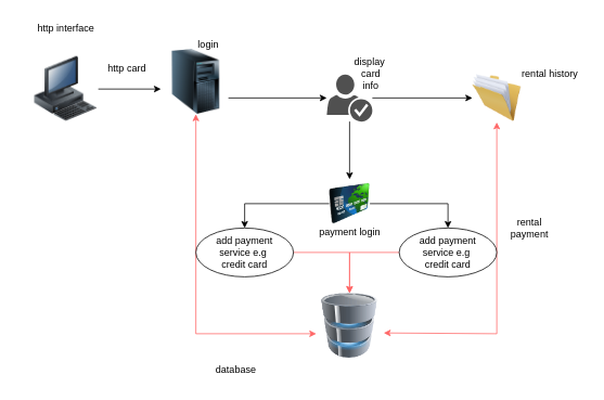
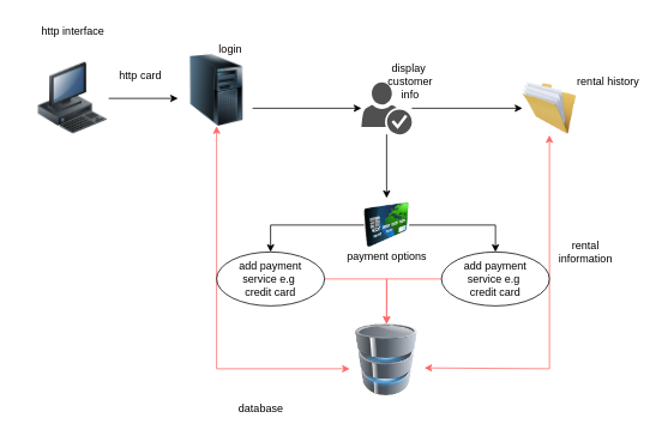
  <mxCell id="0" />
  <mxCell id="1" parent="0" />
  <mxCell id="2" style="edgeStyle=orthogonalEdgeStyle;rounded=0;orthogonalLoop=1;jettySize=auto;html=1;entryX=-0.037;entryY=0.613;entryDx=0;entryDy=0;entryPerimeter=0;" edge="1" parent="1" source="3" target="5"><mxGeometry relative="1" as="geometry" /></mxCell>
  <mxCell id="3" value="" style="image;html=1;image=img/lib/clip_art/computers/Workstation_128x128.png" parent="1" vertex="1"><mxGeometry x="40" y="69" width="80" height="80" as="geometry" /></mxCell>
  <mxCell id="4" style="edgeStyle=orthogonalEdgeStyle;rounded=0;orthogonalLoop=1;jettySize=auto;html=1;exitX=1;exitY=0.75;exitDx=0;exitDy=0;" parent="1" source="5" target="13" edge="1"><mxGeometry relative="1" as="geometry" /></mxCell>
  <mxCell id="5" value="" style="image;html=1;image=img/lib/clip_art/computers/Server_Tower_128x128.png" parent="1" vertex="1"><mxGeometry x="200" y="60" width="80" height="80" as="geometry" /></mxCell>
  <mxCell id="6" value="" style="image;html=1;image=img/lib/clip_art/computers/Database_128x128.png" parent="1" vertex="1"><mxGeometry x="389" y="360" width="80" height="80" as="geometry" /></mxCell>
  <mxCell id="7" value="" style="image;html=1;image=img/lib/clip_art/general/Full_Folder_128x128.png" parent="1" vertex="1"><mxGeometry x="580" y="90" width="60" height="60" as="geometry" /></mxCell>
  <mxCell id="8" style="edgeStyle=orthogonalEdgeStyle;rounded=0;orthogonalLoop=1;jettySize=auto;html=1;exitX=0;exitY=0.5;exitDx=0;exitDy=0;entryX=0.5;entryY=0;entryDx=0;entryDy=0;" parent="1" source="10" target="19" edge="1"><mxGeometry relative="1" as="geometry"><mxPoint x="230" y="250" as="targetPoint" /></mxGeometry></mxCell>
  <mxCell id="9" style="edgeStyle=orthogonalEdgeStyle;rounded=0;orthogonalLoop=1;jettySize=auto;html=1;entryX=0.5;entryY=0;entryDx=0;entryDy=0;" parent="1" source="10" target="17" edge="1"><mxGeometry relative="1" as="geometry"><mxPoint x="490" y="270" as="targetPoint" /></mxGeometry></mxCell>
  <mxCell id="10" value="" style="image;html=1;image=img/lib/clip_art/finance/Credit_Card_128x128.png" parent="1" vertex="1"><mxGeometry x="404" y="220" width="50" height="60" as="geometry" /></mxCell>
  <mxCell id="11" style="edgeStyle=orthogonalEdgeStyle;rounded=0;orthogonalLoop=1;jettySize=auto;html=1;entryX=0;entryY=0.5;entryDx=0;entryDy=0;" parent="1" source="13" target="7" edge="1"><mxGeometry relative="1" as="geometry" /></mxCell>
  <mxCell id="12" style="edgeStyle=orthogonalEdgeStyle;rounded=0;orthogonalLoop=1;jettySize=auto;html=1;entryX=0.5;entryY=0;entryDx=0;entryDy=0;" parent="1" source="13" target="10" edge="1"><mxGeometry relative="1" as="geometry" /></mxCell>
  <mxCell id="13" value="" style="sketch=0;pointerEvents=1;shadow=0;dashed=0;html=1;strokeColor=none;fillColor=#505050;labelPosition=center;verticalLabelPosition=bottom;verticalAlign=top;outlineConnect=0;align=center;shape=mxgraph.office.users.credentials;" parent="1" vertex="1"><mxGeometry x="401" y="91" width="56" height="58" as="geometry" /></mxCell>
  <mxCell id="14" value="" style="endArrow=classic;startArrow=classic;html=1;rounded=0;entryX=0.5;entryY=1;entryDx=0;entryDy=0;exitX=-0.012;exitY=0.625;exitDx=0;exitDy=0;exitPerimeter=0;strokeColor=#FF6666;" parent="1" source="6" target="5" edge="1"><mxGeometry width="50" height="50" relative="1" as="geometry"><mxPoint x="110" y="540" as="sourcePoint" /><mxPoint x="108.52" y="148" as="targetPoint" /><Array as="points"><mxPoint x="240" y="410" /></Array></mxGeometry></mxCell>
  <mxCell id="15" value="" style="endArrow=classic;startArrow=classic;html=1;rounded=0;exitX=1.025;exitY=0.613;exitDx=0;exitDy=0;exitPerimeter=0;fillColor=#FF6666;strokeColor=#FF6666;" parent="1" source="6" target="7" edge="1"><mxGeometry width="50" height="50" relative="1" as="geometry"><mxPoint x="849" y="410" as="sourcePoint" /><mxPoint x="610" y="150" as="targetPoint" /><Array as="points"><mxPoint x="610" y="410" /></Array></mxGeometry></mxCell>
  <mxCell id="16" style="edgeStyle=orthogonalEdgeStyle;rounded=0;orthogonalLoop=1;jettySize=auto;html=1;entryX=0.5;entryY=0;entryDx=0;entryDy=0;strokeColor=#FF6666;" parent="1" source="17" target="6" edge="1"><mxGeometry relative="1" as="geometry" /></mxCell>
  <mxCell id="17" value="add payment&lt;br&gt;service e.g&amp;nbsp;&lt;br&gt;credit card" style="ellipse;whiteSpace=wrap;html=1;" parent="1" vertex="1"><mxGeometry x="490" y="280" width="120" height="60" as="geometry" /></mxCell>
  <mxCell id="18" style="edgeStyle=orthogonalEdgeStyle;rounded=0;orthogonalLoop=1;jettySize=auto;html=1;exitX=1;exitY=0.5;exitDx=0;exitDy=0;entryX=0.5;entryY=0;entryDx=0;entryDy=0;strokeColor=#FF6666;" parent="1" source="19" target="6" edge="1"><mxGeometry relative="1" as="geometry" /></mxCell>
  <mxCell id="19" value="add payment&lt;br&gt;service e.g&amp;nbsp;&lt;br&gt;credit card" style="ellipse;whiteSpace=wrap;html=1;" parent="1" vertex="1"><mxGeometry x="240" y="280" width="120" height="60" as="geometry" /></mxCell>
  <mxCell id="20" value="database" style="text;html=1;align=center;verticalAlign=middle;resizable=0;points=[];autosize=1;strokeColor=none;fillColor=none;" parent="1" vertex="1"><mxGeometry x="254" y="440" width="70" height="30" as="geometry" /></mxCell>
  <mxCell id="21" value="login" style="text;html=1;align=center;verticalAlign=middle;resizable=0;points=[];autosize=1;strokeColor=none;fillColor=none;" parent="1" vertex="1"><mxGeometry x="230" y="40" width="50" height="30" as="geometry" /></mxCell>
  <mxCell id="22" value="http card" style="text;html=1;align=center;verticalAlign=middle;resizable=0;points=[];autosize=1;strokeColor=none;fillColor=none;" parent="1" vertex="1"><mxGeometry x="110" y="69" width="90" height="30" as="geometry" /></mxCell>
  <mxCell id="23" value="http interface" style="text;html=1;align=center;verticalAlign=middle;resizable=0;points=[];autosize=1;strokeColor=none;fillColor=none;" parent="1" vertex="1"><mxGeometry x="20" y="20" width="120" height="30" as="geometry" /></mxCell>
- <mxCell id="24" value="display&amp;nbsp;&lt;br&gt;card&lt;br&gt;info" style="text;html=1;align=center;verticalAlign=middle;resizable=0;points=[];autosize=1;strokeColor=none;fillColor=none;" parent="1" vertex="1"><mxGeometry x="420" y="60" width="70" height="60" as="geometry" /></mxCell>
+ <mxCell id="24" value="display&amp;nbsp;&lt;br&gt;customer&lt;br&gt;info" style="text;html=1;align=center;verticalAlign=middle;resizable=0;points=[];autosize=1;strokeColor=none;fillColor=none;" parent="1" vertex="1"><mxGeometry x="420" y="60" width="70" height="60" as="geometry" /></mxCell>
  <mxCell id="25" value="rental history" style="text;html=1;align=center;verticalAlign=middle;resizable=0;points=[];autosize=1;strokeColor=none;fillColor=none;" parent="1" vertex="1"><mxGeometry x="630" y="75" width="90" height="30" as="geometry" /></mxCell>
- <mxCell id="26" value="rental&lt;br&gt;payment" style="text;html=1;align=center;verticalAlign=middle;resizable=0;points=[];autosize=1;strokeColor=none;fillColor=none;" parent="1" vertex="1"><mxGeometry x="610" y="260" width="80" height="40" as="geometry" /></mxCell>
- <mxCell id="27" value="payment login" style="text;html=1;align=center;verticalAlign=middle;resizable=0;points=[];autosize=1;strokeColor=none;fillColor=none;" parent="1" vertex="1"><mxGeometry x="374" y="270" width="110" height="30" as="geometry" /></mxCell>
+ <mxCell id="26" value="rental&lt;br&gt;information" style="text;html=1;align=center;verticalAlign=middle;resizable=0;points=[];autosize=1;strokeColor=none;fillColor=none;" parent="1" vertex="1"><mxGeometry x="610" y="260" width="80" height="40" as="geometry" /></mxCell>
+ <mxCell id="27" value="payment options" style="text;html=1;align=center;verticalAlign=middle;resizable=0;points=[];autosize=1;strokeColor=none;fillColor=none;" parent="1" vertex="1"><mxGeometry x="374" y="270" width="110" height="30" as="geometry" /></mxCell>
